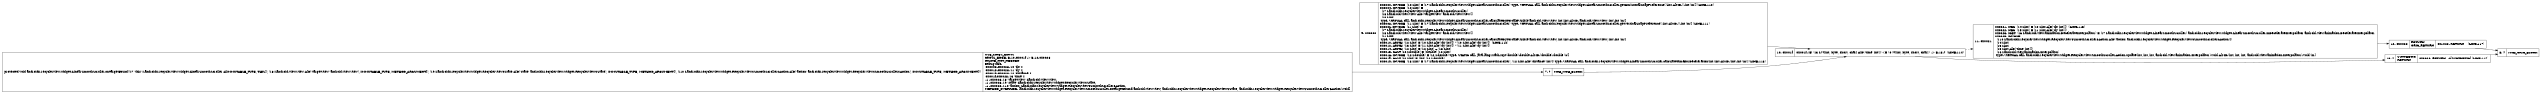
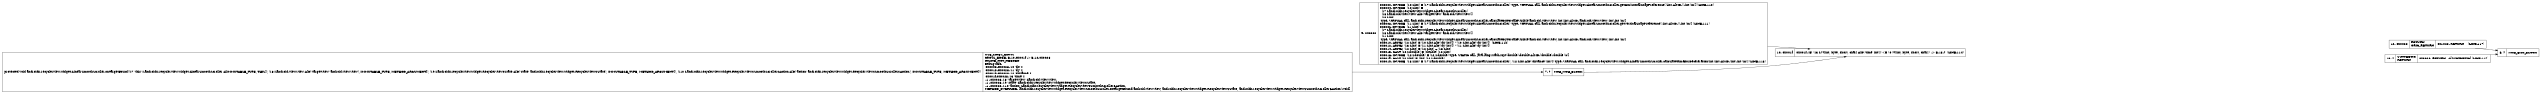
  digraph {
    rankdir=LR
    node [shape=record]
    n1 [label="{7\:\ ?|MTH_MTH_BLOCK\l}"]
    n2 [label="{10\:\ 0x001f|0x001f: IF  (r3 I:??[int, byte, short, char] A[D('time' int)]) \<= (0 ??[int, byte, short, char])  \-\> B:13:?  (LINE:114)\l}"]
    n3 [label="{9\:\ 0x0000|0x0000: INVOKE  (r0 I:int) = (r7 I:androidx.recyclerview.widget.LinearSmoothScroller) type: VIRTUAL call: androidx.recyclerview.widget.LinearSmoothScroller.getHorizontalSnapPreference():int A[MD:():int (m)] (LINE:110)\l0x0004: INVOKE  (r0 I:int) = \l  (r7 I:androidx.recyclerview.widget.LinearSmoothScroller)\l  (r8 I:android.view.View A[D('targetView' android.view.View)])\l  (r0 I:int)\l type: VIRTUAL call: androidx.recyclerview.widget.LinearSmoothScroller.calculateDxToMakeVisible(android.view.View, int):int A[MD:(android.view.View, int):int (m)]\l0x0008: INVOKE  (r1 I:int) = (r7 I:androidx.recyclerview.widget.LinearSmoothScroller) type: VIRTUAL call: androidx.recyclerview.widget.LinearSmoothScroller.getVerticalSnapPreference():int A[MD:():int (m)] (LINE:111)\l0x000c: INVOKE  (r1 I:int) = \l  (r7 I:androidx.recyclerview.widget.LinearSmoothScroller)\l  (r8 I:android.view.View A[D('targetView' android.view.View)])\l  (r1 I:int)\l type: VIRTUAL call: androidx.recyclerview.widget.LinearSmoothScroller.calculateDyToMakeVisible(android.view.View, int):int A[MD:(android.view.View, int):int (m)]\l0x0010: ARITH  (r2 I:int) = (r0 I:int A[D('dx' int)]) * (r0 I:int A[D('dx' int)])  (LINE:112)\l0x0012: ARITH  (r3 I:int) = (r1 I:int A[D('dy' int)]) * (r1 I:int A[D('dy' int)]) \l0x0014: ARITH  (r2 I:int) = (r2 I:int) + (r3 I:int) \l0x0015: CAST (r2 I:double) = (double) (r2 I:int) \l0x0016: INVOKE  (r2 I:double) = (r2 I:double) type: STATIC call: java.lang.Math.sqrt(double):double A[MD:(double):double (c)]\l0x001a: CAST (r2 I:int) = (int) (r2 I:double) \l0x001b: INVOKE  (r3 I:int) = (r7 I:androidx.recyclerview.widget.LinearSmoothScroller), (r2 I:int A[D('distance' int)]) type: VIRTUAL call: androidx.recyclerview.widget.LinearSmoothScroller.calculateTimeForDeceleration(int):int A[MD:(int):int (m)] (LINE:113)\l}"]
-   n4 [label="{11\:\ 0x0021|0x0021: NEG  (r4 I:int) = (r0 I:int A[D('dx' int)])  (LINE:115)\l0x0022: NEG  (r5 I:int) = (r1 I:int A[D('dy' int)]) \l0x0023: IGET  (r6 I:android.view.animation.DecelerateInterpolator) = (r7 I:androidx.recyclerview.widget.LinearSmoothScroller) androidx.recyclerview.widget.LinearSmoothScroller.mDecelerateInterpolator android.view.animation.DecelerateInterpolator \l0x0025: INVOKE  \l  (r10 I:androidx.recyclerview.widget.RecyclerView$SmoothScroller$Action A[D('action' androidx.recyclerview.widget.RecyclerView$SmoothScroller$Action)])\l  (r4 I:int)\l  (r5 I:int)\l  (r3 I:int A[D('time' int)])\l  (r6 I:android.view.animation.Interpolator)\l type: VIRTUAL call: androidx.recyclerview.widget.RecyclerView.SmoothScroller.Action.update(int, int, int, android.view.animation.Interpolator):void A[MD:(int, int, int, android.view.animation.Interpolator):void (m)]\l}"]
    n5 [label="{13\:\ ?|SYNTHETIC\lRETURN\l|0x0028: RETURN   A[SYNTHETIC] (LINE:117)\l}"]
    n6 [label="{12\:\ 0x0028|RETURN\lORIG_RETURN\l|0x1028: RETURN    (LINE:117)\l}"]
-   n7 [label="{8\:\ ?|MTH_ORIG_BLOCK\l}"]
+   n7 [label="{8\:\ ?|MTH_EXIT_BLOCK\l}"]
    n8 [label="{protected void androidx.recyclerview.widget.LinearSmoothScroller.onTargetFound((r7 'this' I:androidx.recyclerview.widget.LinearSmoothScroller A[IMMUTABLE_TYPE, THIS]), (r8 I:android.view.View A[D('targetView' android.view.View), IMMUTABLE_TYPE, METHOD_ARGUMENT]), (r9 I:androidx.recyclerview.widget.RecyclerView$State A[D('state' androidx.recyclerview.widget.RecyclerView$State), IMMUTABLE_TYPE, METHOD_ARGUMENT]), (r10 I:androidx.recyclerview.widget.RecyclerView$SmoothScroller$Action A[D('action' androidx.recyclerview.widget.RecyclerView$SmoothScroller$Action), IMMUTABLE_TYPE, METHOD_ARGUMENT]))  | USE_LINES_HINTS\lCROSS_EDGE: B:10:0x001f \-\> B:12:0x0028\lINLINE_NOT_NEEDED\lDebug Info:\l  0x0008\-0x0028: r0 'dx' I\l  0x0010\-0x0028: r1 'dy' I\l  0x001b\-0x0028: r2 'distance' I\l  0x001f\-0x0028: r3 'time' I\l  \-1 \-0x0028: r8 'targetView' Landroid\/view\/View;\l  \-1 \-0x0028: r9 'state' Landroidx\/recyclerview\/widget\/RecyclerView$State;\l  \-1 \-0x0028: r10 'action' Landroidx\/recyclerview\/widget\/RecyclerView$SmoothScroller$Action;\lMETHOD_OVERRIDE: [androidx.recyclerview.widget.RecyclerView.SmoothScroller.onTargetFound(android.view.View, androidx.recyclerview.widget.RecyclerView$State, androidx.recyclerview.widget.RecyclerView$SmoothScroller$Action):void]\l}"]
    n1 -> n2
-   n2 -> n4 [style=dashed]
-   n2 -> n5
    n3 -> n2
-   n4 -> n6
    n5 -> n7
    n6 -> n7
    n8 -> n1
  }
